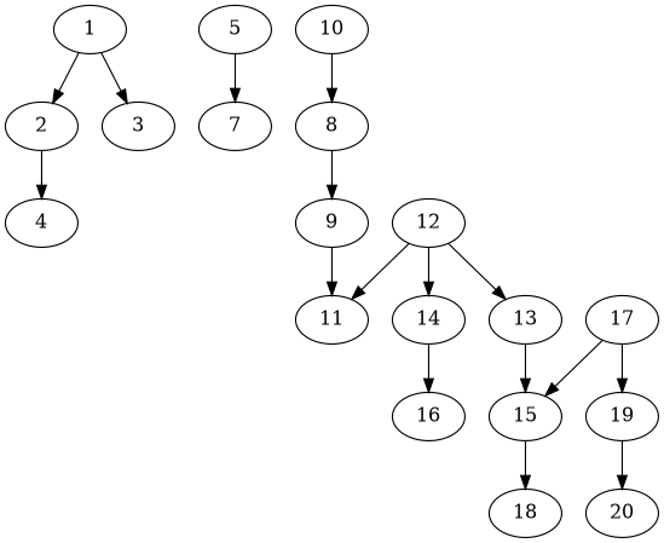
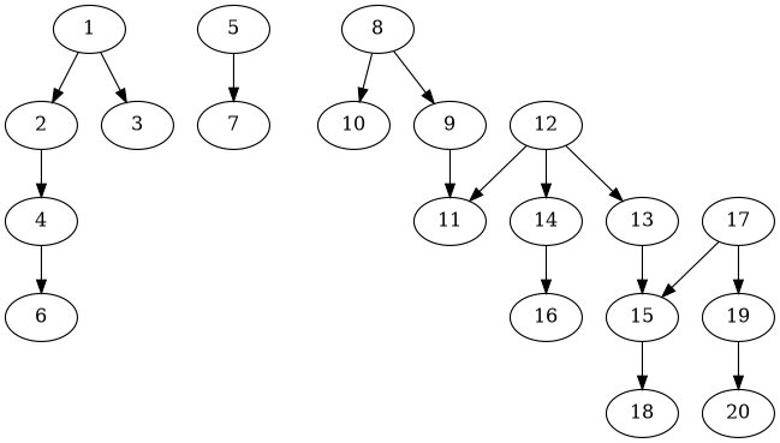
  digraph {
    node [alpha=0.02]
    1 [expect_size=5954345805080263]
    2 [alpha=0.05 expect_size=416202391365696768]
    3 [alpha=0.00 expect_size=4224489389322928128]
    4 [expect_size=5685476667615608832]
+   6 [expect_size=106547586046253024]
    5 [alpha=0.03 expect_size=163358020877798080512]
    7 [alpha=0.01 expect_size=50871981127550107648]
    8 [alpha=0.14 expect_size=4225003604732426]
    9 [alpha=0.10 expect_size=120249762070547424]
    10 [alpha=0.19 expect_size=162775812857957187584]
    11 [alpha=0.19 expect_size=2797751627486300]
    12 [alpha=0.09 expect_size=183437811183186336]
    13 [alpha=0.14 expect_size=437583145903577]
    14 [alpha=0.01 expect_size=68039232925995106304]
    15 [alpha=0.18 expect_size=694540323764356]
    16 [alpha=0.13 expect_size=92509549442395]
    18 [alpha=0.11 expect_size=9892542736376030]
    17 [alpha=0.03 expect_size=24406725579356766208]
    19 [alpha=0.13 expect_size=48186381090528]
    20 [alpha=0.14 expect_size=126124010739877504]
    1 -> 2
    1 -> 3
    2 -> 4
+   4 -> 6
    5 -> 7
    8 -> 9
-   10 -> 8
+   8 -> 10
    9 -> 11
    12 -> 11
    12 -> 13
    12 -> 14
    13 -> 15
    14 -> 16
    15 -> 18
    17 -> 15
    17 -> 19
    19 -> 20
  }
